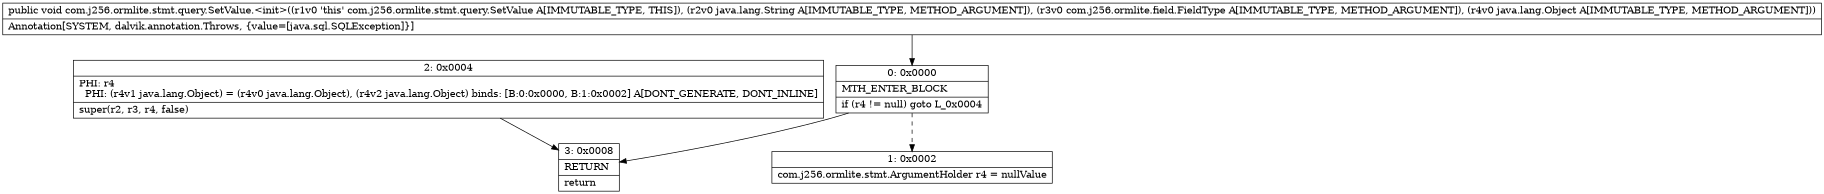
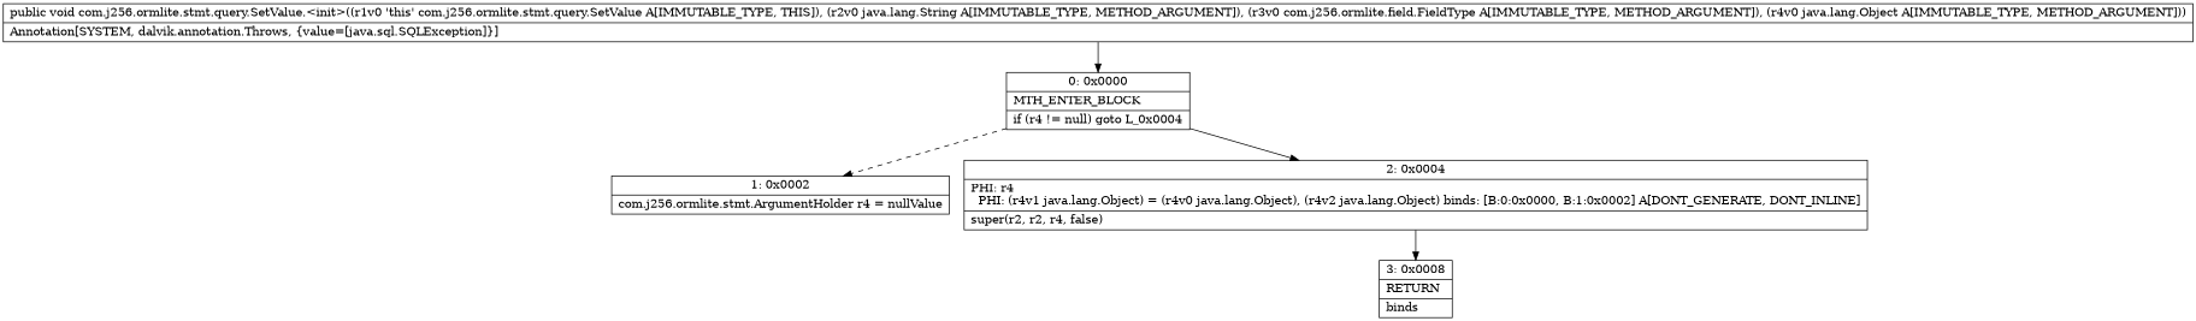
  digraph {
    node [shape=record]
    n1 [label="{0\:\ 0x0000|MTH_ENTER_BLOCK\l|if (r4 != null) goto L_0x0004\l}"]
    n2 [label="{1\:\ 0x0002|com.j256.ormlite.stmt.ArgumentHolder r4 = nullValue\l}"]
-   n3 [label="{2\:\ 0x0004|PHI: r4 \l  PHI: (r4v1 java.lang.Object) = (r4v0 java.lang.Object), (r4v2 java.lang.Object) binds: [B:0:0x0000, B:1:0x0002] A[DONT_GENERATE, DONT_INLINE]\l|super(r2, r3, r4, false)\l}"]
-   n4 [label="{3\:\ 0x0008|RETURN\l|return\l}"]
+   n3 [label="{2\:\ 0x0004|PHI: r4 \l  PHI: (r4v1 java.lang.Object) = (r4v0 java.lang.Object), (r4v2 java.lang.Object) binds: [B:0:0x0000, B:1:0x0002] A[DONT_GENERATE, DONT_INLINE]\l|super(r2, r2, r4, false)\l}"]
+   n4 [label="{3\:\ 0x0008|RETURN\l|binds\l}"]
    n5 [label="{public void com.j256.ormlite.stmt.query.SetValue.\<init\>((r1v0 'this' com.j256.ormlite.stmt.query.SetValue A[IMMUTABLE_TYPE, THIS]), (r2v0 java.lang.String A[IMMUTABLE_TYPE, METHOD_ARGUMENT]), (r3v0 com.j256.ormlite.field.FieldType A[IMMUTABLE_TYPE, METHOD_ARGUMENT]), (r4v0 java.lang.Object A[IMMUTABLE_TYPE, METHOD_ARGUMENT]))  | Annotation[SYSTEM, dalvik.annotation.Throws, \{value=[java.sql.SQLException]\}]\l}"]
    n1 -> n2 [style=dashed]
-   n1 -> n4
+   n1 -> n3
    n3 -> n4
    n5 -> n1
  }
